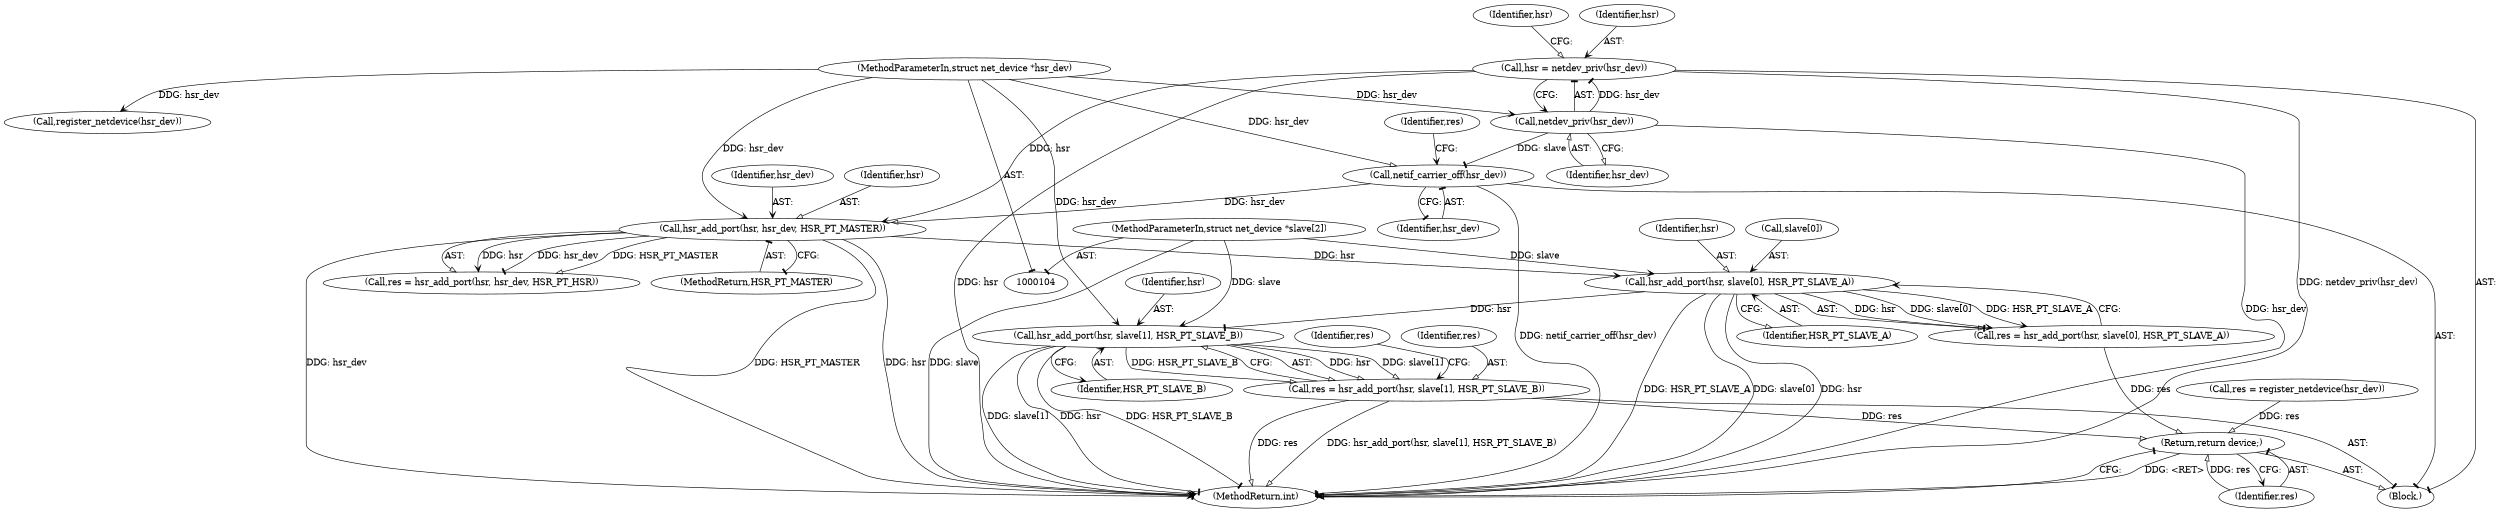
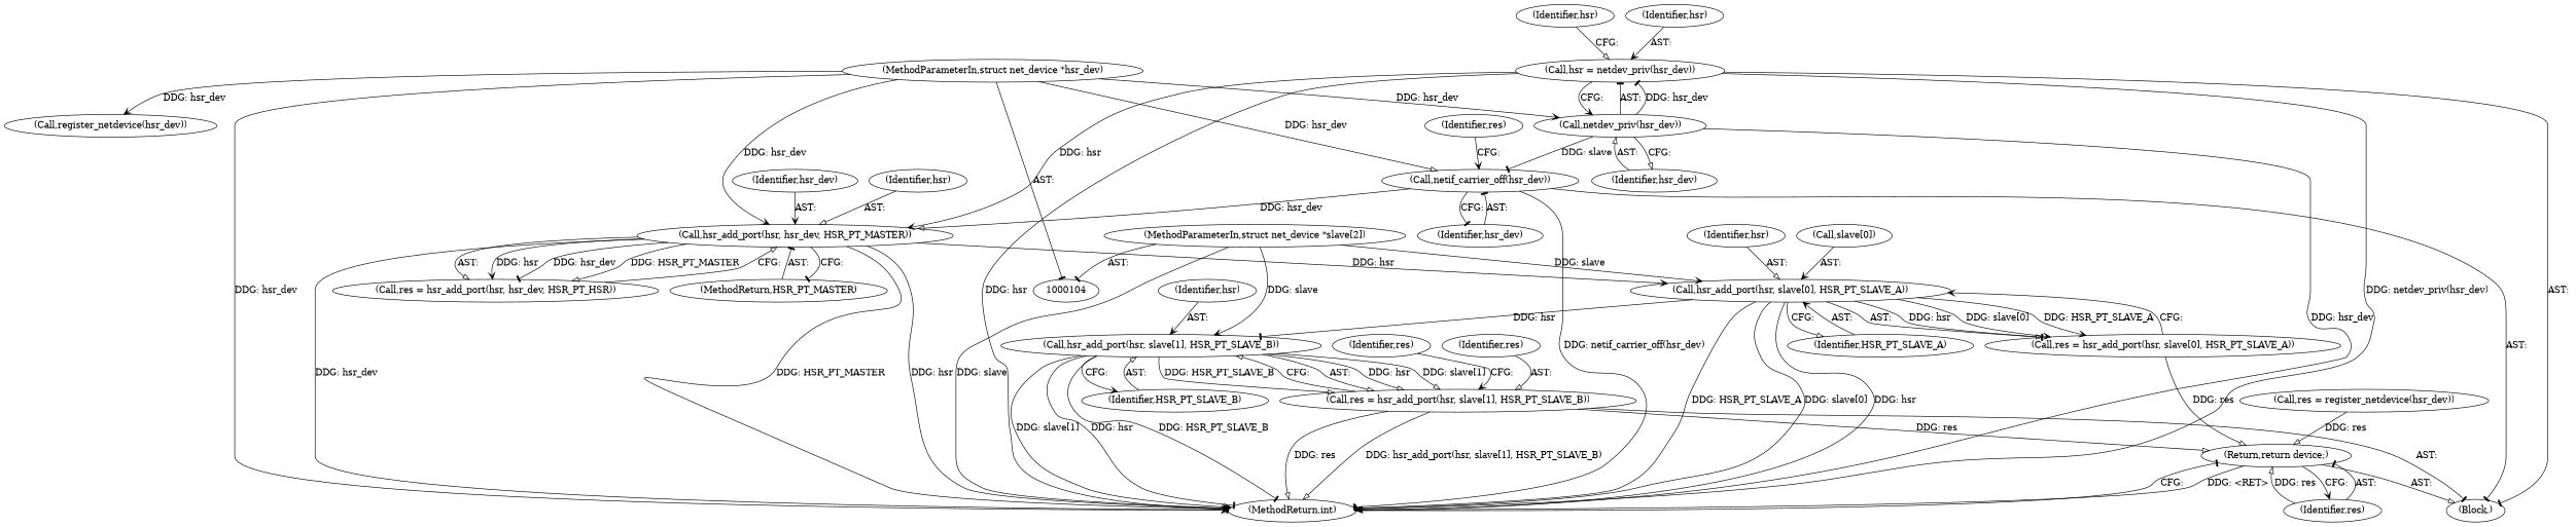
  digraph {
    edge [arrowhead=onormal]
    n1 [label="(Call,hsr_add_port(hsr, slave[1], HSR_PT_SLAVE_B))"]
    n2 [label="(Call,res = hsr_add_port(hsr, slave[1], HSR_PT_SLAVE_B))"]
    n3 [label="(MethodReturn,int)"]
    n4 [label="(Identifier,HSR_PT_SLAVE_B)"]
    n5 [label="(Block,)"]
    n6 [label="(Return,return device;)"]
    n7 [label="(Call,hsr_add_port(hsr, slave[0], HSR_PT_SLAVE_A))"]
    n8 [label="(Identifier,HSR_PT_SLAVE_A)"]
    n9 [label="(Call,res = hsr_add_port(hsr, slave[0], HSR_PT_SLAVE_A))"]
    n10 [label="(Call,hsr_add_port(hsr, hsr_dev, HSR_PT_MASTER))"]
    n11 [label="(Call,res = hsr_add_port(hsr, hsr_dev, HSR_PT_HSR))"]
    n12 [label="(MethodReturn,HSR_PT_MASTER)"]
    n13 [label="(Call,register_netdevice(hsr_dev))"]
    n14 [label="(Call,hsr = netdev_priv(hsr_dev))"]
    n15 [label="(Call,netdev_priv(hsr_dev))"]
    n16 [label="(Call,netif_carrier_off(hsr_dev))"]
    n17 [label="(Identifier,hsr_dev)"]
    n18 [label="(Identifier,hsr_dev)"]
    n19 [label="(MethodParameterIn,struct net_device *hsr_dev)"]
    1000104
    n21 [label="(MethodParameterIn,struct net_device *slave[2])"]
    n22 [label="(Identifier,res)"]
    n23 [label="(Identifier,hsr_dev)"]
    n24 [label="(Call,res = register_netdevice(hsr_dev))"]
    n25 [label="(Identifier,res)"]
    n26 [label="(Identifier,hsr)"]
    n27 [label="(Identifier,res)"]
    n28 [label="(Identifier,hsr)"]
    n29 [label="(Identifier,hsr)"]
    n30 [label="(Identifier,hsr)"]
    n31 [label="(Call,slave[0])"]
    n32 [label="(Identifier,hsr)"]
    n33 [label="(Identifier,res)"]
    n1 -> n2 [label="AST: "]
    n1 -> n2 [label="DDG: hsr"]
    n1 -> n2 [label="DDG: slave[1]"]
    n1 -> n2 [label="DDG: HSR_PT_SLAVE_B"]
    n1 -> n3 [arrowhead=vee label="DDG: slave[1]"]
    n1 -> n3 [arrowhead=tee label="DDG: hsr"]
    n1 -> n3 [arrowhead=tee label="DDG: HSR_PT_SLAVE_B"]
    n1 -> n4 [arrowhead=vee label="CFG: "]
    n2 -> n1 [label="CFG: "]
    n2 -> n3 [label="DDG: hsr_add_port(hsr, slave[1], HSR_PT_SLAVE_B)"]
    n2 -> n3 [label="DDG: res"]
    n2 -> n5 [arrowhead=tee label="AST: "]
    n2 -> n6 [label="DDG: res"]
    n3 -> n6 [arrowhead=tee label="CFG: "]
-   n4 -> n1 [arrowhead=vee label="AST: "]
+   n4 -> n1 [label="AST: "]
    n6 -> n3 [label="DDG: <RET>"]
    n6 -> n5 [label="AST: "]
    n6 -> n22 [arrowhead=vee label="CFG: "]
    n7 -> n1 [arrowhead=tee label="DDG: hsr"]
    n7 -> n3 [arrowhead=tee label="DDG: HSR_PT_SLAVE_A"]
    n7 -> n3 [label="DDG: slave[0]"]
    n7 -> n3 [label="DDG: hsr"]
    n7 -> n8 [label="CFG: "]
    n7 -> n9 [label="AST: "]
    n7 -> n9 [arrowhead=tee label="DDG: hsr"]
    n7 -> n9 [arrowhead=vee label="DDG: slave[0]"]
    n7 -> n9 [arrowhead=vee label="DDG: HSR_PT_SLAVE_A"]
    n8 -> n7 [arrowhead=vee label="AST: "]
    n9 -> n6 [label="DDG: res"]
    n9 -> n7 [arrowhead=vee label="CFG: "]
    n10 -> n3 [arrowhead=tee label="DDG: hsr_dev"]
    n10 -> n3 [arrowhead=tee label="DDG: HSR_PT_MASTER"]
    n10 -> n3 [arrowhead=vee label="DDG: hsr"]
    n10 -> n7 [arrowhead=vee label="DDG: hsr"]
    n10 -> n11 [label="AST: "]
    n10 -> n11 [arrowhead=vee label="DDG: hsr"]
    n10 -> n11 [arrowhead=tee label="DDG: hsr_dev"]
    n10 -> n11 [label="DDG: HSR_PT_MASTER"]
    n10 -> n12 [arrowhead=tee label="CFG: "]
+   n11 -> n10 [label="CFG: "]
    n12 -> n10 [arrowhead=tee label="AST: "]
    n14 -> n3 [arrowhead=vee label="DDG: hsr"]
    n14 -> n3 [label="DDG: netdev_priv(hsr_dev)"]
    n14 -> n5 [arrowhead=tee label="AST: "]
    n14 -> n10 [arrowhead=vee label="DDG: hsr"]
    n14 -> n15 [arrowhead=vee label="CFG: "]
    n15 -> n3 [arrowhead=vee label="DDG: hsr_dev"]
    n15 -> n14 [arrowhead=tee label="AST: "]
    n15 -> n14 [arrowhead=tee label="DDG: hsr_dev"]
    n15 -> n16 [arrowhead=tee label="DDG: slave"]
    n15 -> n17 [label="CFG: "]
    n16 -> n3 [arrowhead=tee label="DDG: netif_carrier_off(hsr_dev)"]
    n16 -> n5 [arrowhead=tee label="AST: "]
    n16 -> n10 [label="DDG: hsr_dev"]
    n16 -> n18 [arrowhead=tee label="CFG: "]
    n17 -> n15 [label="AST: "]
    n18 -> n16 [arrowhead=tee label="AST: "]
-   n19 -> n1 [arrowhead=vee label="DDG: hsr_dev"]
+   n19 -> n3 [arrowhead=vee label="DDG: hsr_dev"]
    n19 -> n10 [arrowhead=vee label="DDG: hsr_dev"]
    n19 -> n13 [arrowhead=vee label="DDG: hsr_dev"]
    n19 -> n15 [arrowhead=vee label="DDG: hsr_dev"]
    n19 -> n16 [label="DDG: hsr_dev"]
    n19 -> 1000104 [arrowhead=tee label="AST: "]
    n21 -> n1 [arrowhead=vee label="DDG: slave"]
    n21 -> n3 [arrowhead=vee label="DDG: slave"]
    n21 -> n7 [arrowhead=vee label="DDG: slave"]
    n21 -> 1000104 [arrowhead=tee label="AST: "]
    n22 -> n6 [arrowhead=tee label="AST: "]
    n22 -> n6 [label="DDG: res"]
    n23 -> n10 [arrowhead=vee label="AST: "]
    n24 -> n6 [label="DDG: res"]
    n25 -> n2 [arrowhead=vee label="CFG: "]
    n26 -> n10 [label="AST: "]
    n27 -> n16 [arrowhead=vee label="CFG: "]
    n28 -> n14 [label="CFG: "]
    n29 -> n7 [label="AST: "]
    n30 -> n1 [arrowhead=vee label="AST: "]
    n31 -> n7 [arrowhead=vee label="AST: "]
    n32 -> n14 [arrowhead=vee label="AST: "]
    n33 -> n2 [label="AST: "]
  }
